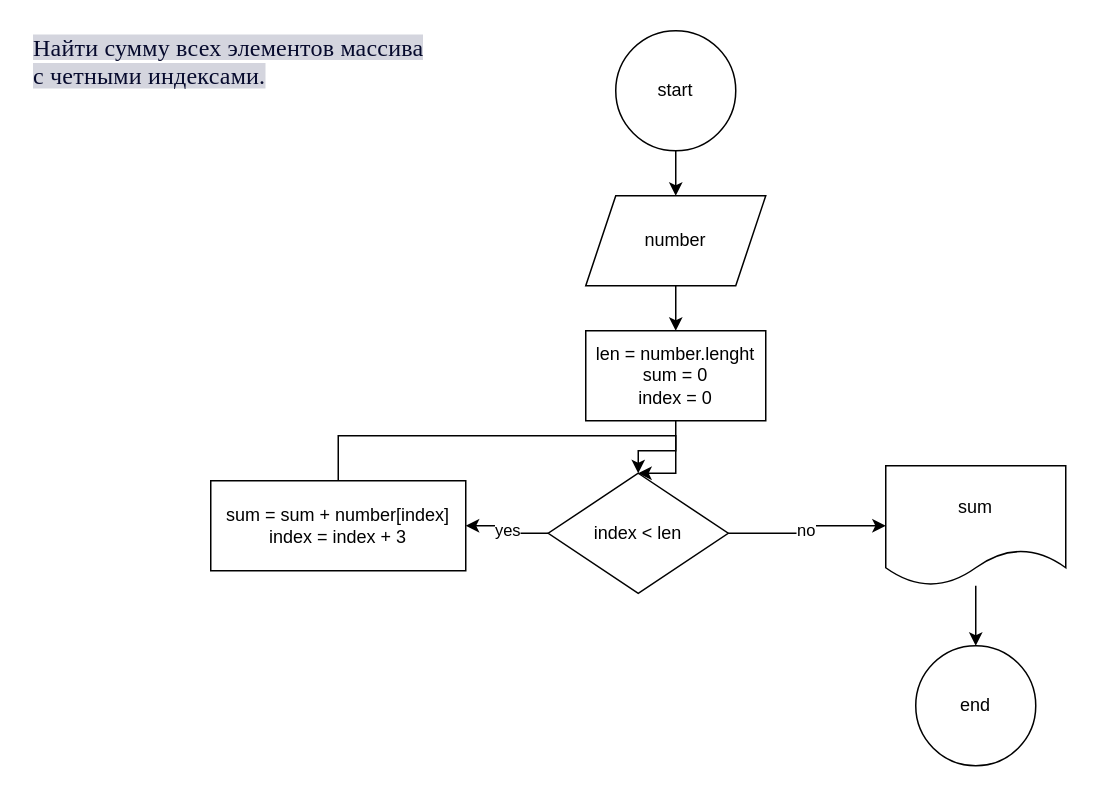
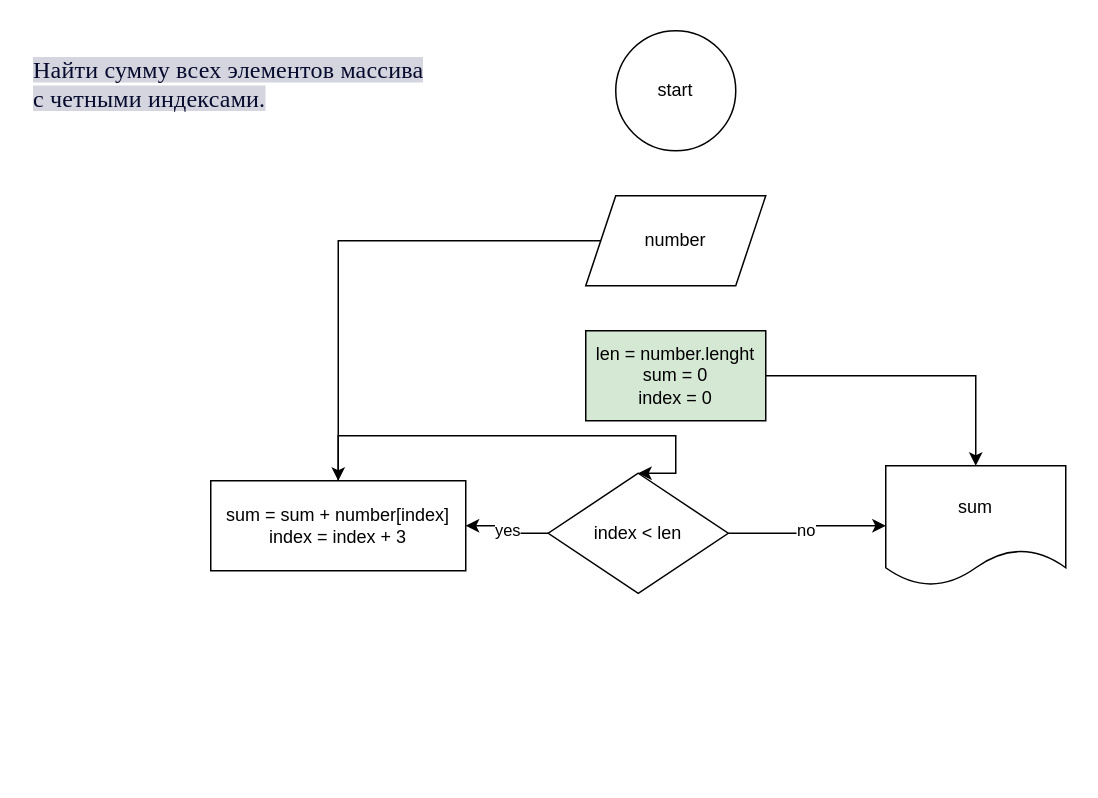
  <mxCell id="0" />
  <mxCell id="1" parent="0" />
- <mxCell id="2" value="&lt;span style=&quot;color: rgb(6, 10, 45); font-family: PTRootUIWebMedium; font-size: 16px; font-style: normal; font-variant-ligatures: normal; font-variant-caps: normal; font-weight: 400; letter-spacing: 0.14px; orphans: 2; text-align: start; text-indent: 0px; text-transform: none; widows: 2; word-spacing: 0px; -webkit-text-stroke-width: 0px; background-color: rgb(212, 213, 222); text-decoration-thickness: initial; text-decoration-style: initial; text-decoration-color: initial; float: none; display: inline !important;&quot;&gt;Найти сумму всех элементов массива &lt;/span&gt;&lt;span style=&quot;color: rgb(6, 10, 45); font-family: PTRootUIWebMedium; font-size: 16px; font-style: normal; font-variant-ligatures: normal; font-variant-caps: normal; font-weight: 400; letter-spacing: 0.14px; orphans: 2; text-align: start; text-indent: 0px; text-transform: none; widows: 2; word-spacing: 0px; -webkit-text-stroke-width: 0px; background-color: rgb(212, 213, 222); text-decoration-thickness: initial; text-decoration-style: initial; text-decoration-color: initial; float: none; display: inline !important;&quot;&gt;&#10;&lt;/span&gt;&lt;span style=&quot;color: rgb(6, 10, 45); font-family: PTRootUIWebMedium; font-size: 16px; font-style: normal; font-variant-ligatures: normal; font-variant-caps: normal; font-weight: 400; letter-spacing: 0.14px; orphans: 2; text-align: start; text-indent: 0px; text-transform: none; widows: 2; word-spacing: 0px; -webkit-text-stroke-width: 0px; background-color: rgb(212, 213, 222); text-decoration-thickness: initial; text-decoration-style: initial; text-decoration-color: initial; float: none; display: inline !important;&quot;&gt;с четными индексами.&lt;/span&gt;" style="text;whiteSpace=wrap;html=1;" vertex="1" parent="1"><mxGeometry x="20" y="15" width="290" height="60" as="geometry" /></mxCell>
- <mxCell id="3" value="" style="edgeStyle=orthogonalEdgeStyle;rounded=0;orthogonalLoop=1;jettySize=auto;html=1;" edge="1" parent="1" source="4" target="6"><mxGeometry relative="1" as="geometry" /></mxCell>
+ <mxCell id="2" value="&lt;span style=&quot;color: rgb(6, 10, 45); font-family: PTRootUIWebMedium; font-size: 16px; font-style: normal; font-variant-ligatures: normal; font-variant-caps: normal; font-weight: 400; letter-spacing: 0.14px; orphans: 2; text-align: start; text-indent: 0px; text-transform: none; widows: 2; word-spacing: 0px; -webkit-text-stroke-width: 0px; background-color: rgb(212, 213, 222); text-decoration-thickness: initial; text-decoration-style: initial; text-decoration-color: initial; float: none; display: inline !important;&quot;&gt;Найти сумму всех элементов массива &lt;/span&gt;&lt;span style=&quot;color: rgb(6, 10, 45); font-family: PTRootUIWebMedium; font-size: 16px; font-style: normal; font-variant-ligatures: normal; font-variant-caps: normal; font-weight: 400; letter-spacing: 0.14px; orphans: 2; text-align: start; text-indent: 0px; text-transform: none; widows: 2; word-spacing: 0px; -webkit-text-stroke-width: 0px; background-color: rgb(212, 213, 222); text-decoration-thickness: initial; text-decoration-style: initial; text-decoration-color: initial; float: none; display: inline !important;&quot;&gt;&#10;&lt;/span&gt;&lt;span style=&quot;color: rgb(6, 10, 45); font-family: PTRootUIWebMedium; font-size: 16px; font-style: normal; font-variant-ligatures: normal; font-variant-caps: normal; font-weight: 400; letter-spacing: 0.14px; orphans: 2; text-align: start; text-indent: 0px; text-transform: none; widows: 2; word-spacing: 0px; -webkit-text-stroke-width: 0px; background-color: rgb(212, 213, 222); text-decoration-thickness: initial; text-decoration-style: initial; text-decoration-color: initial; float: none; display: inline !important;&quot;&gt;с четными индексами.&lt;/span&gt;" style="text;whiteSpace=wrap;html=1;" vertex="1" parent="1"><mxGeometry x="20" y="30" width="290" height="60" as="geometry" /></mxCell>
  <mxCell id="4" value="start" style="ellipse;whiteSpace=wrap;html=1;aspect=fixed;" vertex="1" parent="1"><mxGeometry x="410" width="80" height="80" as="geometry" y="20" /></mxCell>
- <mxCell id="5" value="" style="edgeStyle=orthogonalEdgeStyle;rounded=0;orthogonalLoop=1;jettySize=auto;html=1;" edge="1" parent="1" source="6" target="8"><mxGeometry relative="1" as="geometry" /></mxCell>
+ <mxCell id="5" value="" style="edgeStyle=orthogonalEdgeStyle;rounded=0;orthogonalLoop=1;jettySize=auto;html=1;" edge="1" parent="1" source="6" target="15"><mxGeometry relative="1" as="geometry" /></mxCell>
  <mxCell id="6" value="number" style="shape=parallelogram;perimeter=parallelogramPerimeter;whiteSpace=wrap;html=1;fixedSize=1;" vertex="1" parent="1"><mxGeometry x="390" y="130" width="120" height="60" as="geometry" /></mxCell>
- <mxCell id="7" value="" style="edgeStyle=orthogonalEdgeStyle;rounded=0;orthogonalLoop=1;jettySize=auto;html=1;" edge="1" parent="1" source="8" target="13"><mxGeometry relative="1" as="geometry" /></mxCell>
- <mxCell id="8" value="len = number.lenght&lt;br&gt;sum = 0&lt;br&gt;index = 0" style="whiteSpace=wrap;html=1;" vertex="1" parent="1"><mxGeometry x="390" y="220" width="120" height="60" as="geometry" /></mxCell>
+ <mxCell id="7" value="" style="edgeStyle=orthogonalEdgeStyle;rounded=0;orthogonalLoop=1;jettySize=auto;html=1;" edge="1" parent="1" source="8" target="17"><mxGeometry relative="1" as="geometry" /></mxCell>
+ <mxCell id="8" value="len = number.lenght&lt;br&gt;sum = 0&lt;br&gt;index = 0" style="whiteSpace=wrap;html=1;fillColor=#d5e8d4;" vertex="1" parent="1"><mxGeometry x="390" y="220" width="120" height="60" as="geometry" /></mxCell>
  <mxCell id="9" value="" style="edgeStyle=orthogonalEdgeStyle;rounded=0;orthogonalLoop=1;jettySize=auto;html=1;" edge="1" parent="1" source="13" target="15"><mxGeometry relative="1" as="geometry" /></mxCell>
  <mxCell id="10" value="yes" style="edgeLabel;html=1;align=center;verticalAlign=middle;resizable=0;points=[];" vertex="1" connectable="0" parent="9"><mxGeometry relative="1" as="geometry"><mxPoint as="offset" /></mxGeometry></mxCell>
  <mxCell id="11" value="" style="edgeStyle=orthogonalEdgeStyle;rounded=0;orthogonalLoop=1;jettySize=auto;html=1;" edge="1" parent="1" source="13" target="17"><mxGeometry relative="1" as="geometry" /></mxCell>
  <mxCell id="12" value="no" style="edgeLabel;html=1;align=center;verticalAlign=middle;resizable=0;points=[];" vertex="1" connectable="0" parent="11"><mxGeometry y="1" relative="1" as="geometry"><mxPoint as="offset" /></mxGeometry></mxCell>
  <mxCell id="13" value="index &amp;lt; len" style="rhombus;whiteSpace=wrap;html=1;" vertex="1" parent="1"><mxGeometry x="365" y="315" width="120" height="80" as="geometry" /></mxCell>
  <mxCell id="14" style="edgeStyle=orthogonalEdgeStyle;rounded=0;orthogonalLoop=1;jettySize=auto;html=1;entryX=0.5;entryY=0;entryDx=0;entryDy=0;" edge="1" parent="1" source="15" target="13"><mxGeometry relative="1" as="geometry"><Array as="points"><mxPoint x="225" y="290" /><mxPoint x="450" y="290" /></Array></mxGeometry></mxCell>
  <mxCell id="15" value="sum = sum + number[index]&lt;br&gt;index = index + 3" style="whiteSpace=wrap;html=1;" vertex="1" parent="1"><mxGeometry x="140" y="320" width="170" height="60" as="geometry" /></mxCell>
- <mxCell id="16" value="" style="edgeStyle=orthogonalEdgeStyle;rounded=0;orthogonalLoop=1;jettySize=auto;html=1;" edge="1" parent="1" source="17" target="18"><mxGeometry relative="1" as="geometry" /></mxCell>
  <mxCell id="17" value="sum" style="shape=document;whiteSpace=wrap;html=1;boundedLbl=1;" vertex="1" parent="1"><mxGeometry x="590" y="310" width="120" height="80" as="geometry" /></mxCell>
- <mxCell id="18" value="end" style="ellipse;whiteSpace=wrap;html=1;" vertex="1" parent="1"><mxGeometry x="610" y="430" width="80" height="80" as="geometry" /></mxCell>
